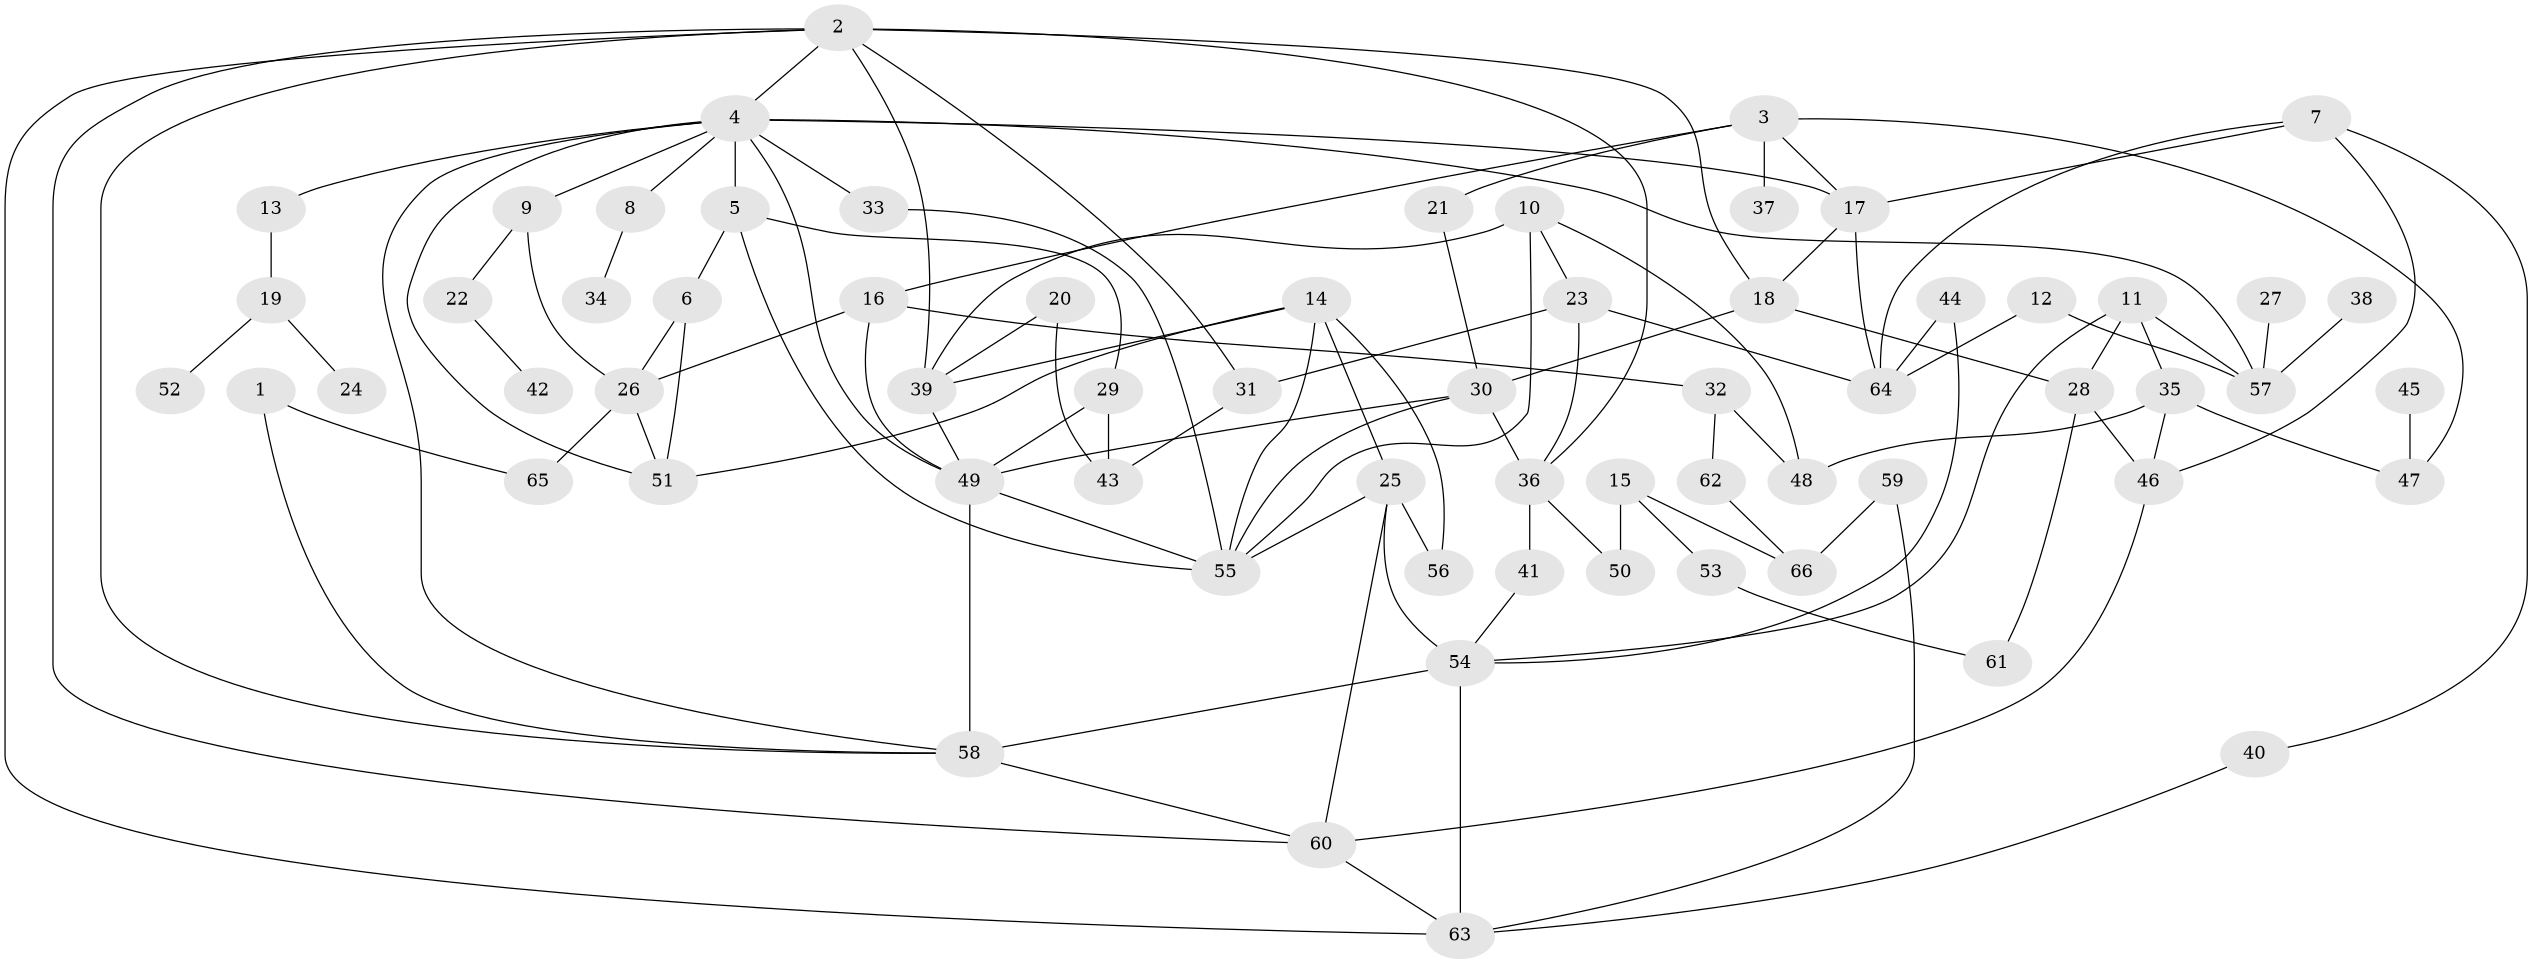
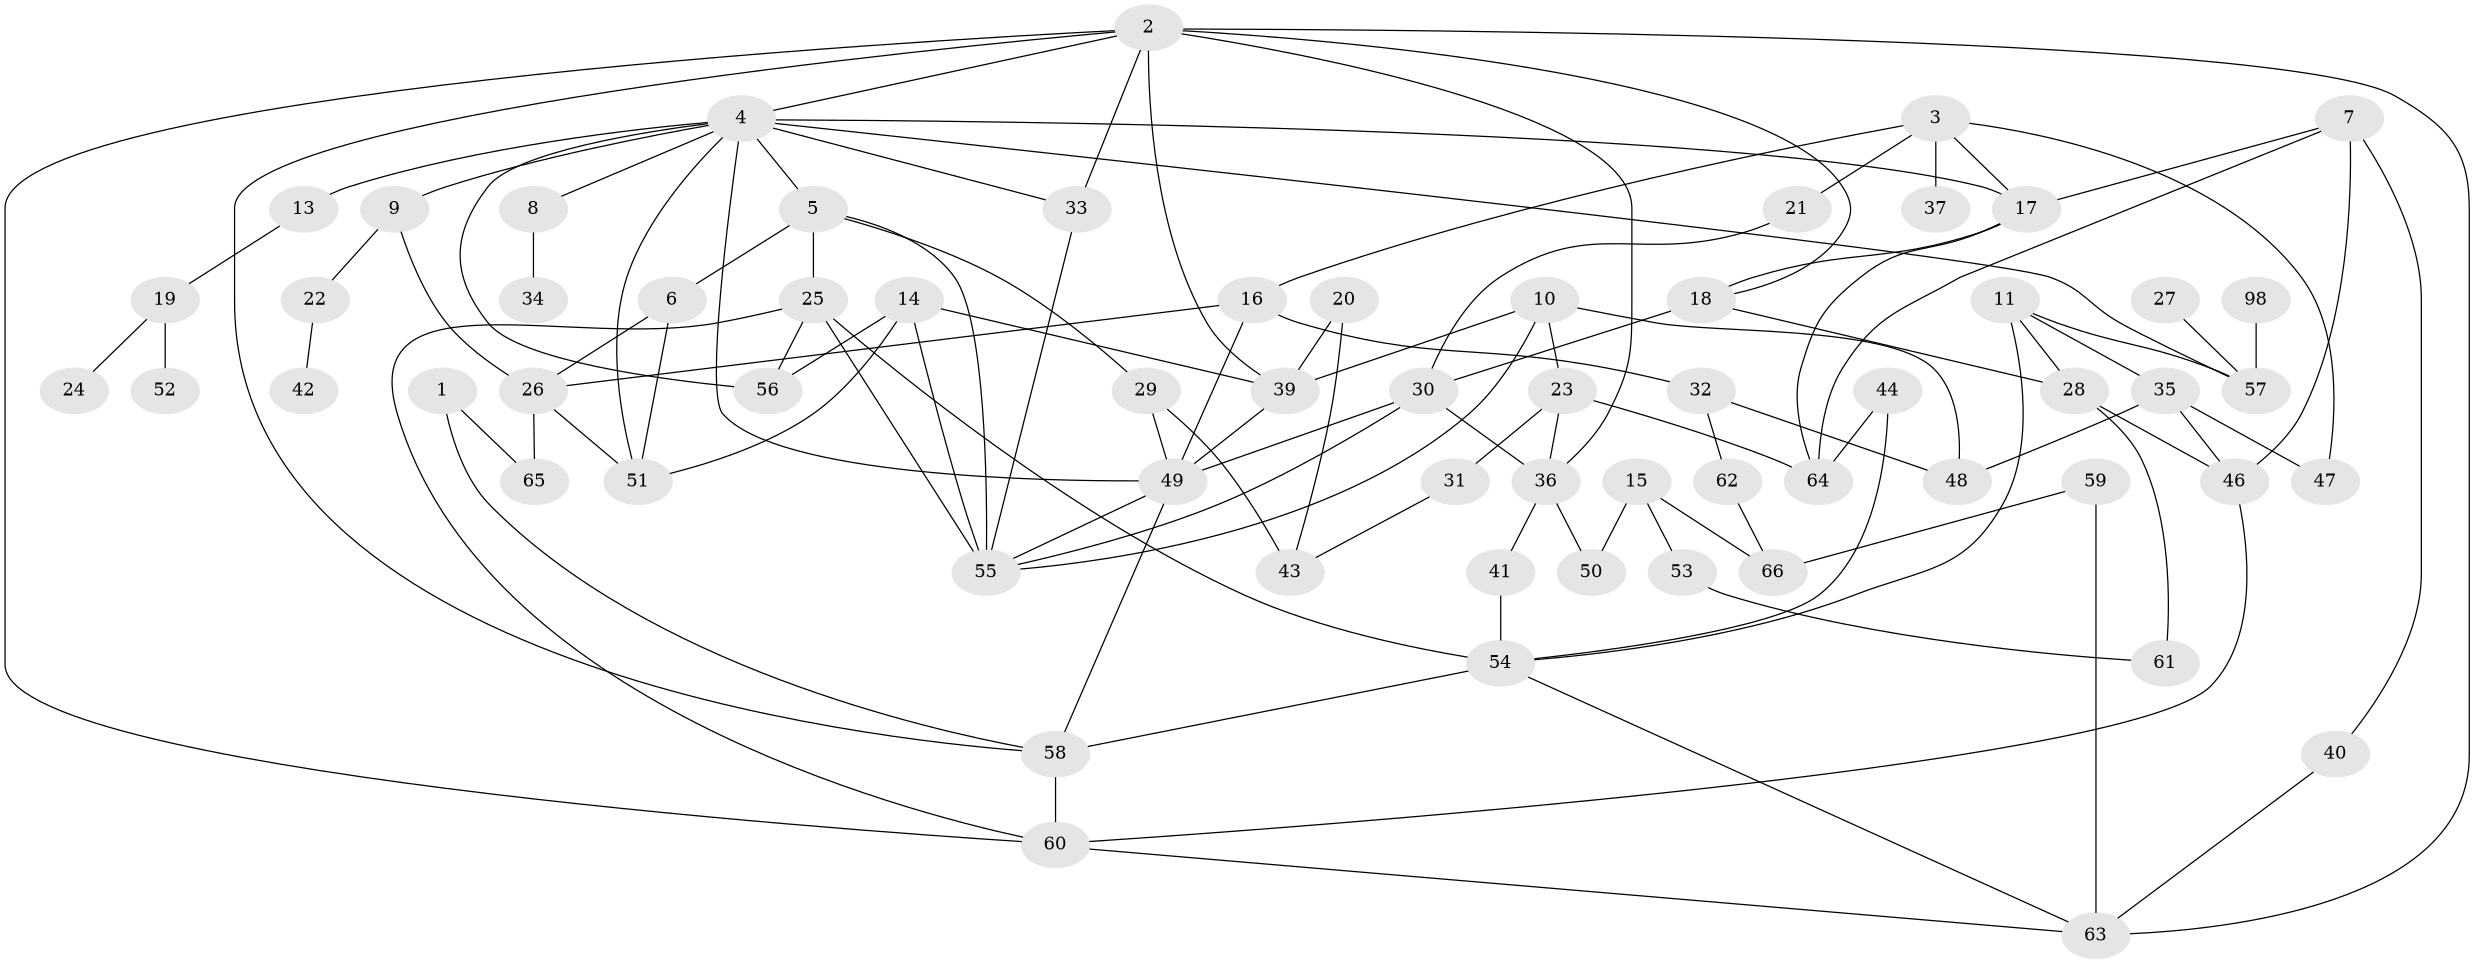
  graph {
    node [color=gray90 style=filled]
    edge [weight=1.0]
    1
    58
    65
    60
    2
    4
    18
    33
    36
    39
    63
    17
    5
    8
    9
    13
    49
    51
    57
    28
    30
    55
    50
    41
    3
    16
    21
    37
    47
    26
    32
    64
    6
    25
    29
    34
    22
    19
    54
    56
    43
    7
    40
    46
    42
    10
    23
    48
    31
    11
    35
    61
-   12
    24
    52
    14
    15
    53
    66
    62
    20
    27
-   38
+   38 [label=98]
    44
-   45
    59
    1 -- 58
    1 -- 65
    58 -- 60
    60 -- 63
    2 -- 58
    2 -- 60
    2 -- 4
    2 -- 18
-   2 -- 31
+   2 -- 33
    2 -- 36
    2 -- 39
    2 -- 63
-   4 -- 58
+   4 -- 56
    4 -- 33
    4 -- 17
    4 -- 5
    4 -- 8
    4 -- 9
    4 -- 13
    4 -- 49
    4 -- 51
    4 -- 57
    18 -- 28
    18 -- 30
    33 -- 55
    36 -- 50
    36 -- 41
    39 -- 49
    17 -- 18
    17 -- 64
    5 -- 55
    5 -- 6
-   14 -- 25
+   5 -- 25
    5 -- 29
    8 -- 34
    9 -- 26
    9 -- 22
    13 -- 19
    49 -- 58
    49 -- 55
    28 -- 46
    28 -- 61
    30 -- 36
    30 -- 49
    30 -- 55
    41 -- 54
    3 -- 17
    3 -- 16
    3 -- 21
    3 -- 37
    3 -- 47
    16 -- 49
    16 -- 26
    16 -- 32
    21 -- 30
    26 -- 65
    26 -- 51
    32 -- 48
    32 -- 62
    6 -- 51
    6 -- 26
    25 -- 60
    25 -- 55
    25 -- 54
    25 -- 56
    29 -- 49
    29 -- 43
    22 -- 42
    19 -- 24
    19 -- 52
    54 -- 58 [weight=2.0]
    54 -- 63
    7 -- 17
    7 -- 64
    7 -- 40
    7 -- 46
    40 -- 63
    46 -- 60
    10 -- 39
    10 -- 55
    10 -- 23
    10 -- 48
    23 -- 36
    23 -- 64
    23 -- 31
    31 -- 43
    11 -- 57
    11 -- 28
    11 -- 54
    11 -- 35
    35 -- 47
    35 -- 46
    35 -- 48
-   12 -- 57
-   12 -- 64
    14 -- 39
    14 -- 51
    14 -- 55
    14 -- 56
    15 -- 50
    15 -- 53
    15 -- 66
    53 -- 61
    62 -- 66
    20 -- 39
    20 -- 43
    27 -- 57
    38 -- 57
    44 -- 64
    44 -- 54
-   45 -- 47
    59 -- 63
    59 -- 66
  }
